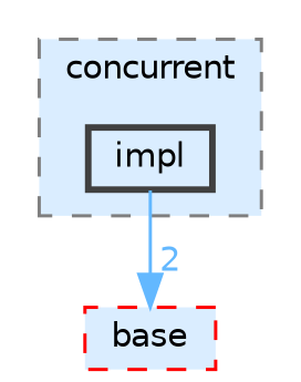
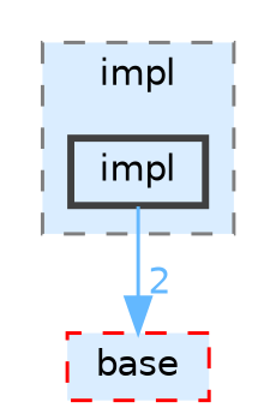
  digraph {
    compound=true
    node [fillcolor="#daedff" fontname=Helvetica fontsize=10 shape=box]
    n1 [color=grey25 height=0.2 label=impl style="filled,bold" width=0.4]
    n2 [color=red height=0.2 label=base style="filled,dashed" width=0.4]
    subgraph cluster_1 {
      bgcolor="#daedff"
      fontname=Helvetica
      fontsize=10
-     label=concurrent
+     label=impl
      pencolor=grey50
      style="filled,dashed"
      n1
    }
    n1 -> n2 [color=steelblue1 fontcolor=steelblue1 fontname=Helvetica fontsize=10 headlabel=2 labeldistance=1.5 labelfontname=Helvetica labelfontsize=10]
  }
